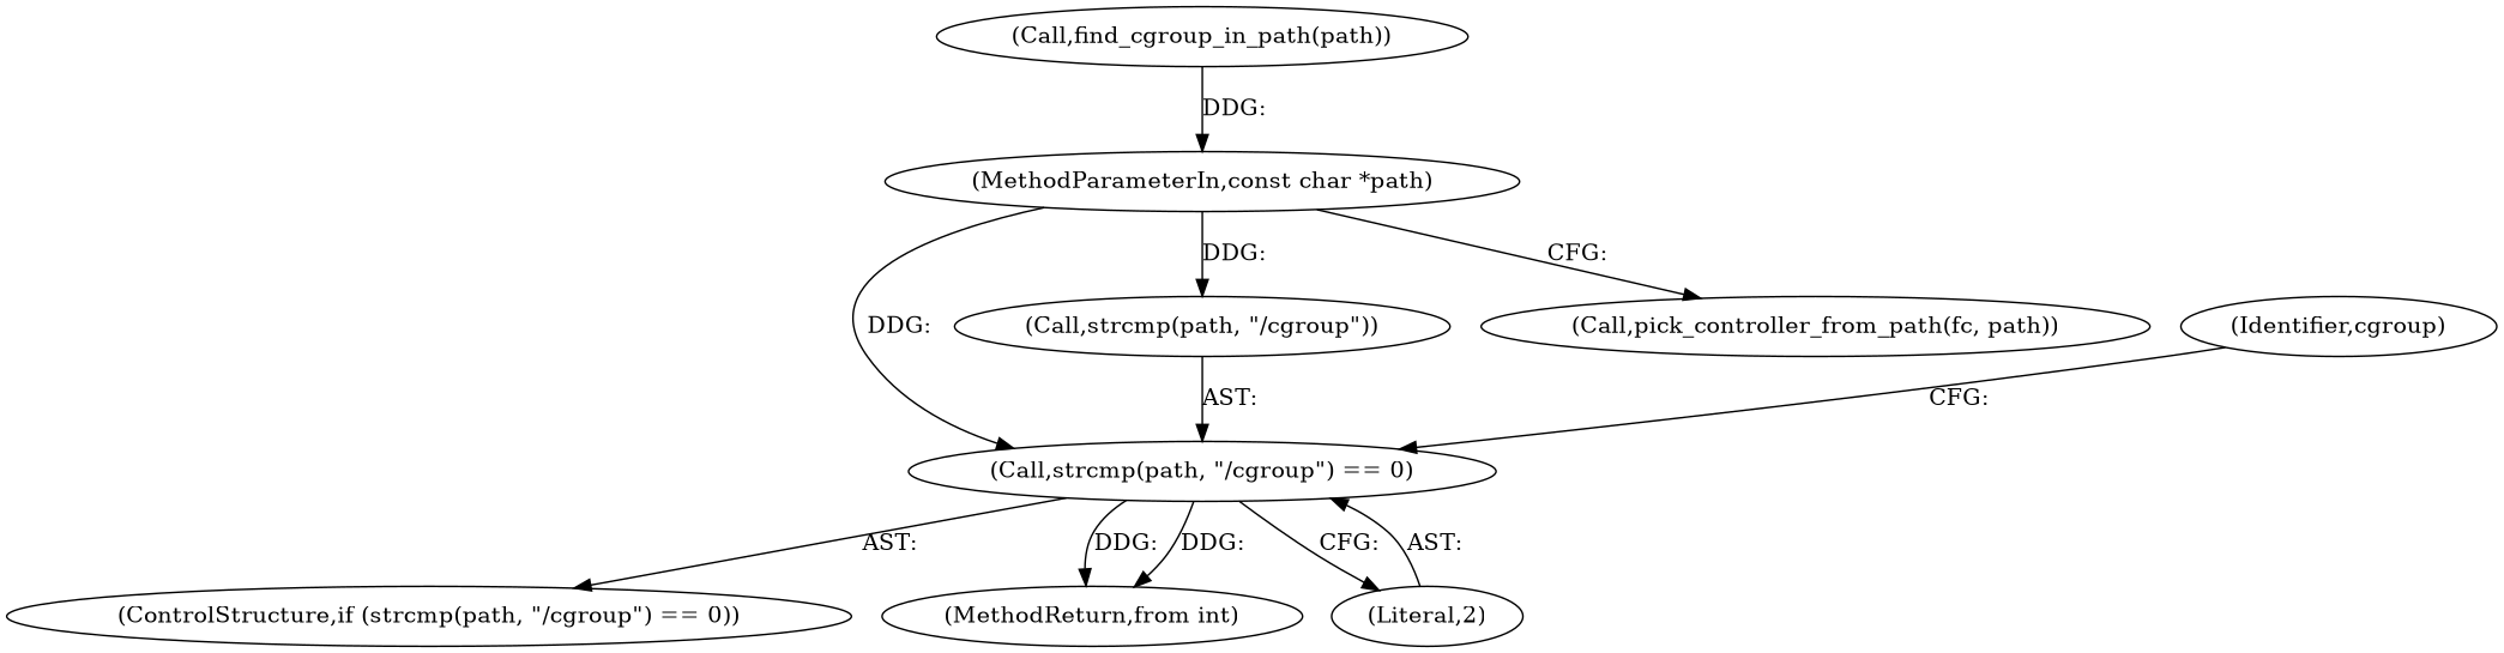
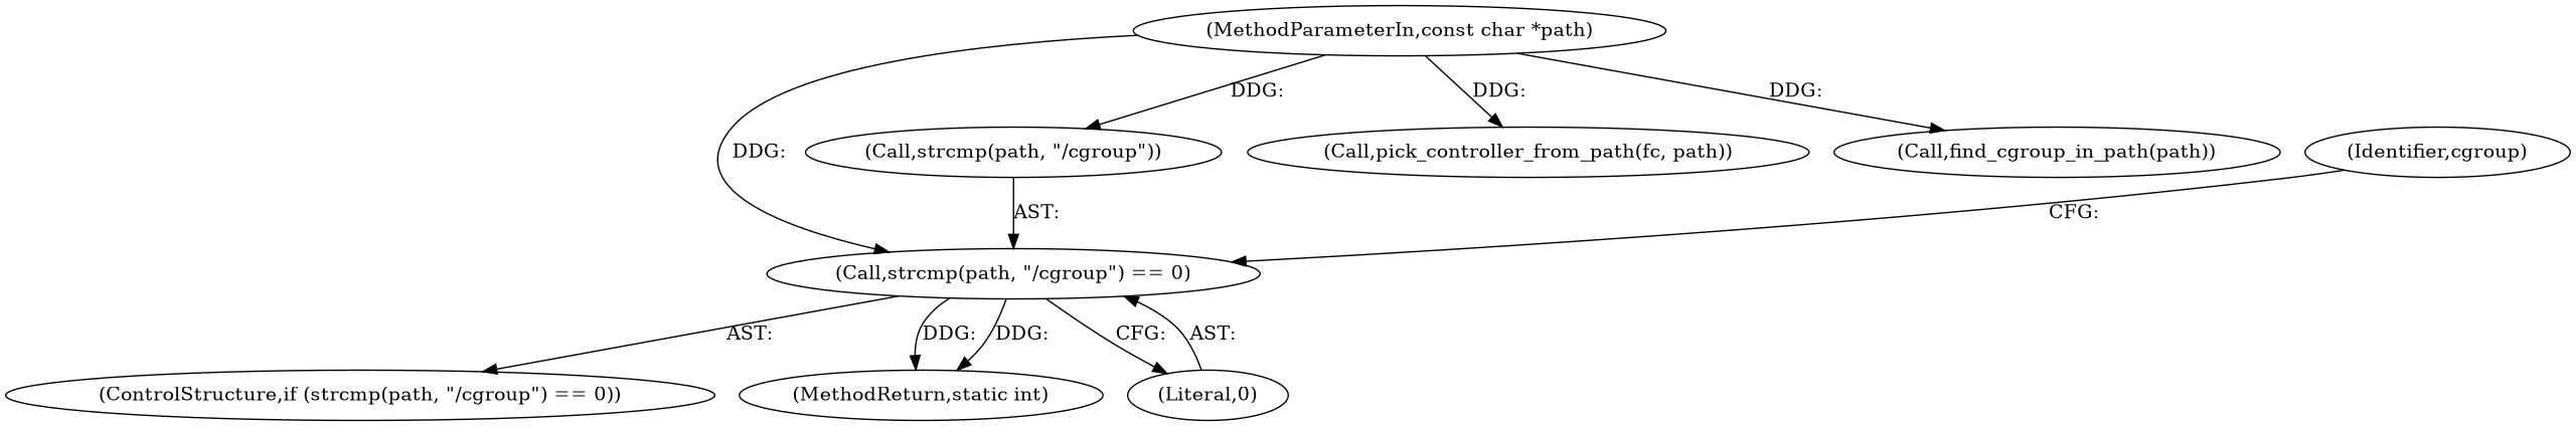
  digraph {
    n1 [label="(Call,strcmp(path, \"/cgroup\") == 0)"]
    n2 [label="(ControlStructure,if (strcmp(path, \"/cgroup\") == 0))"]
-   n3 [label="(MethodReturn,from int)"]
-   n4 [label="(Literal,2)"]
+   n3 [label="(MethodReturn,static int)"]
+   n4 [label="(Literal,0)"]
    n5 [label="(MethodParameterIn,const char *path)"]
    n6 [label="(Call,strcmp(path, \"/cgroup\"))"]
    n7 [label="(Call,pick_controller_from_path(fc, path))"]
    n8 [label="(Call,find_cgroup_in_path(path))"]
    n9 [label="(Identifier,cgroup)"]
    n1 -> n2 [label="AST: "]
    n1 -> n3 [label="DDG: "]
    n1 -> n3 [label="DDG: "]
    n1 -> n4 [label="CFG: "]
    n4 -> n1 [label="AST: "]
    n5 -> n1 [label="DDG: "]
    n5 -> n6 [label="DDG: "]
-   n5 -> n7 [label="CFG: "]
-   n8 -> n5 [label="DDG: "]
+   n5 -> n7 [label="DDG: "]
+   n5 -> n8 [label="DDG: "]
    n6 -> n1 [label="AST: "]
    n9 -> n1 [label="CFG: "]
  }
